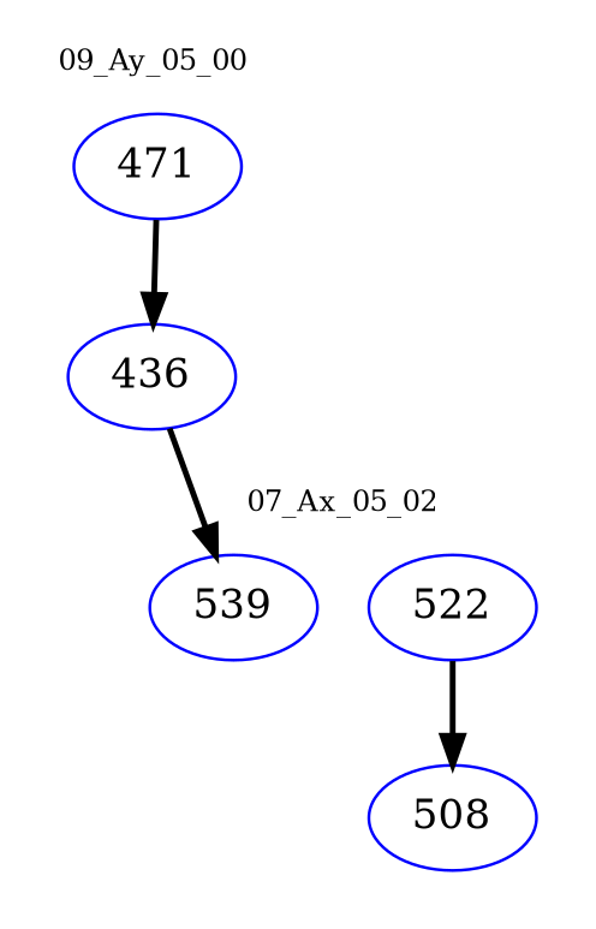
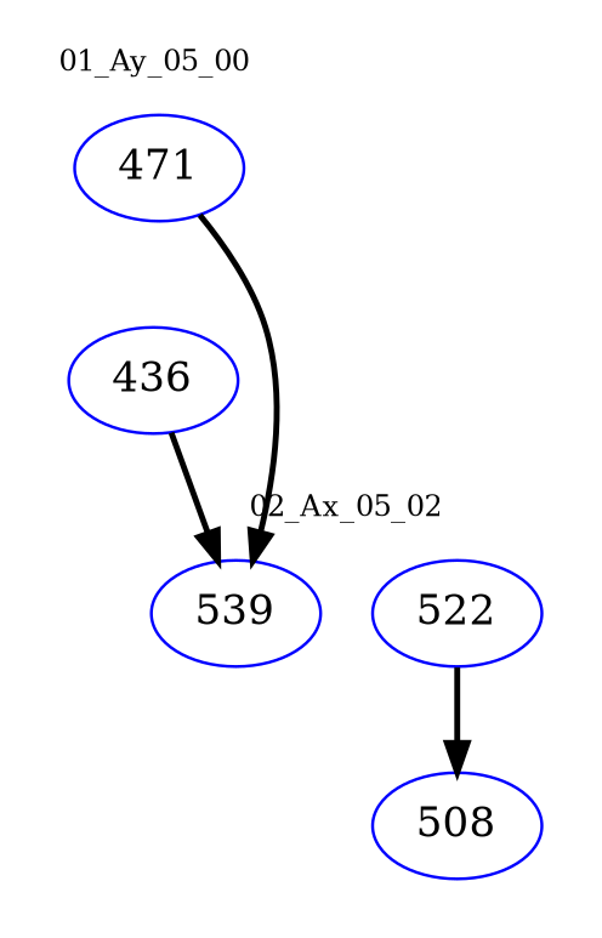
  digraph {
    node [color=blue]
    edge [color=black style=bold]
    n1 [label=522]
    n2 [label=508]
    n3 [label=539]
    n4 [label=471]
    n5 [label=436]
    subgraph cluster_1 {
      color=white
      fontsize=10
-     label="07_Ax_05_02"
+     label="02_Ax_05_02"
      n1
      n2
      n3
    }
    subgraph cluster_2 {
      color=white
      fontsize=10
-     label="09_Ay_05_00"
+     label="01_Ay_05_00"
      n4
      n5
    }
    n1 -> n2
-   n4 -> n5
+   n4 -> n3
    n5 -> n3
  }
